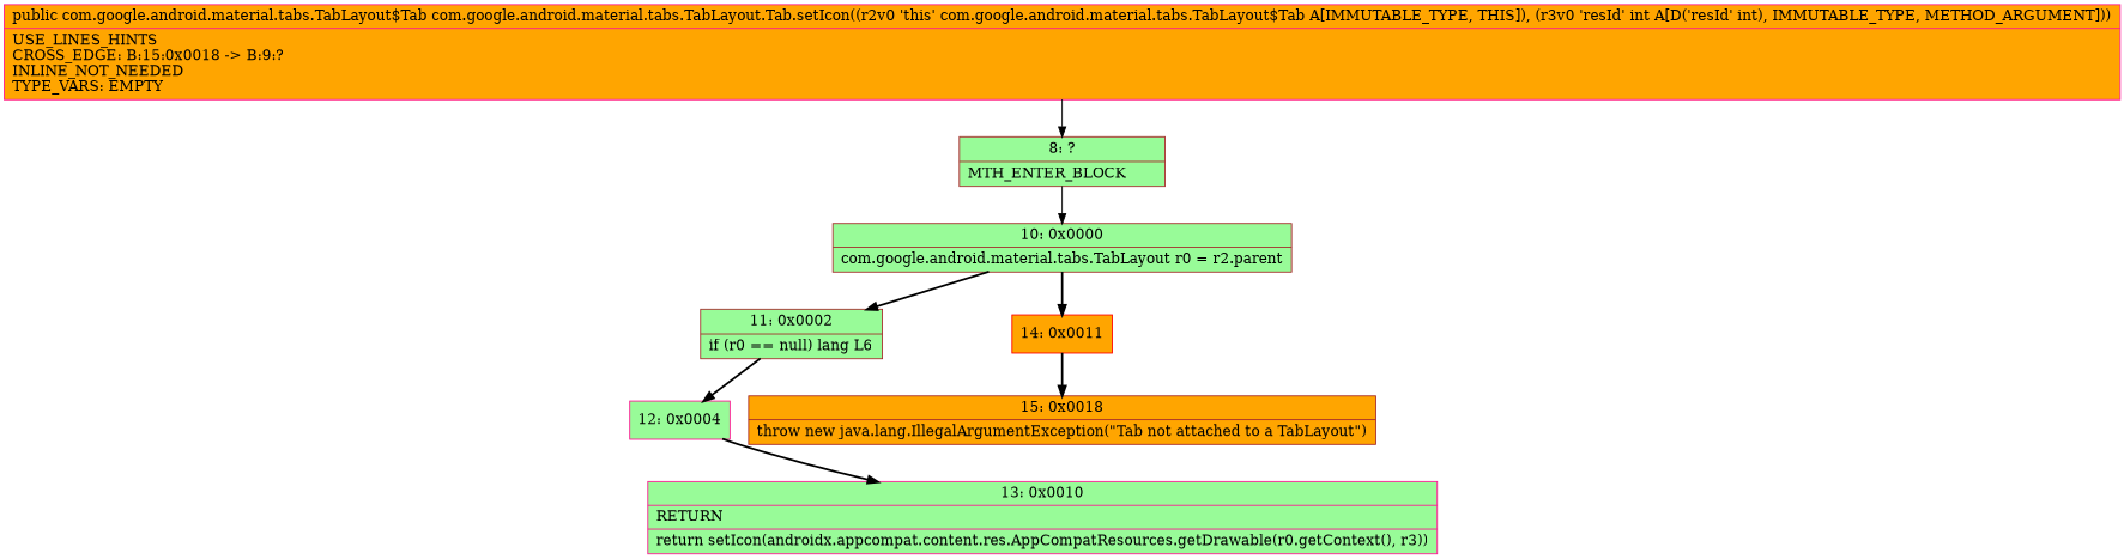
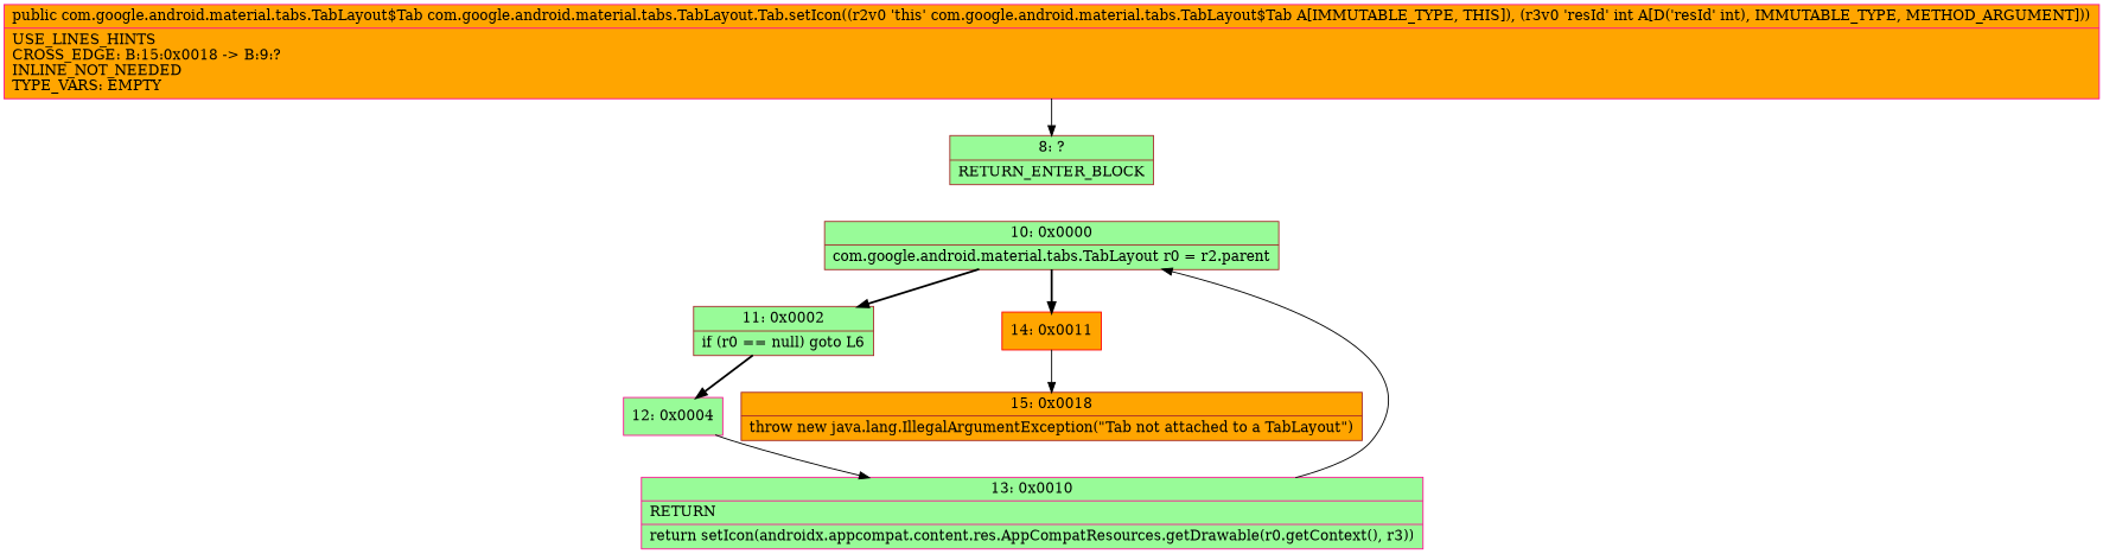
  digraph {
    node [color=brown fillcolor=palegreen shape=record style=filled]
    edge [style=bold]
-   n1 [label="{8\:\ ?|MTH_ENTER_BLOCK\l}"]
+   n1 [label="{8\:\ ?|RETURN_ENTER_BLOCK\l}"]
    n2 [label="{10\:\ 0x0000|com.google.android.material.tabs.TabLayout r0 = r2.parent\l}"]
-   n3 [label="{11\:\ 0x0002|if (r0 == null) lang L6\l}"]
+   n3 [label="{11\:\ 0x0002|if (r0 == null) goto L6\l}"]
    n4 [color=red fillcolor=orange label="{14\:\ 0x0011}"]
    n5 [color=deeppink label="{12\:\ 0x0004}"]
    n6 [color=deeppink label="{13\:\ 0x0010|RETURN\l|return setIcon(androidx.appcompat.content.res.AppCompatResources.getDrawable(r0.getContext(), r3))\l}"]
    n7 [fillcolor=orange label="{15\:\ 0x0018|throw new java.lang.IllegalArgumentException(\"Tab not attached to a TabLayout\")\l}"]
    n8 [color=deeppink fillcolor=orange label="{public com.google.android.material.tabs.TabLayout$Tab com.google.android.material.tabs.TabLayout.Tab.setIcon((r2v0 'this' com.google.android.material.tabs.TabLayout$Tab A[IMMUTABLE_TYPE, THIS]), (r3v0 'resId' int A[D('resId' int), IMMUTABLE_TYPE, METHOD_ARGUMENT]))  | USE_LINES_HINTS\lCROSS_EDGE: B:15:0x0018 \-\> B:9:?\lINLINE_NOT_NEEDED\lTYPE_VARS: EMPTY\l}"]
-   n1 -> n2 [style=solid]
+   n6 -> n2 [style=solid]
    n2 -> n3
    n2 -> n4
    n3 -> n5
-   n4 -> n7
-   n5 -> n6
+   n4 -> n7 [style=solid]
+   n5 -> n6 [style=solid]
    n8 -> n1 [style=solid]
  }
